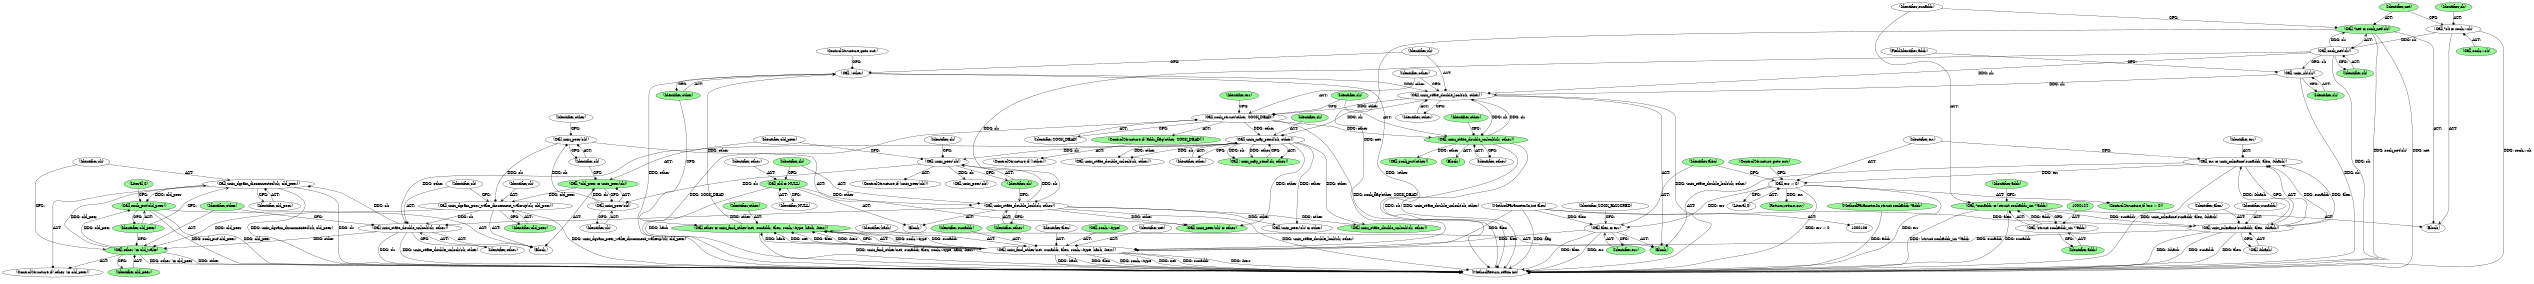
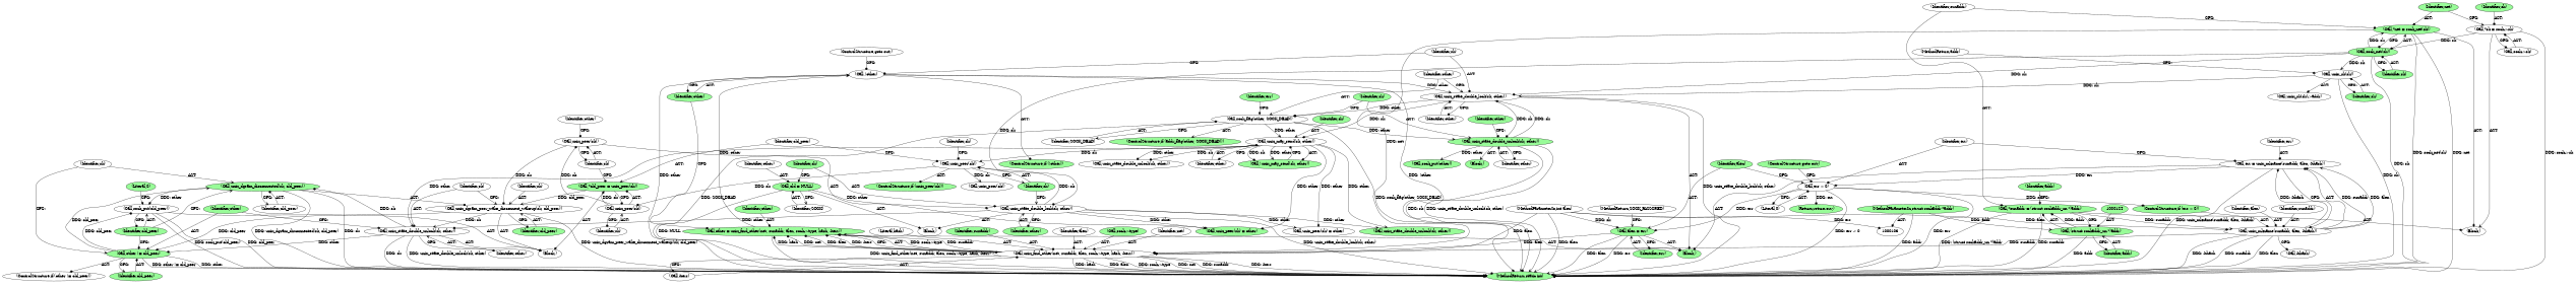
  digraph {
    node [fillcolor=white style=filled]
    edge [arrowhead=dot]
-   n1 [label="(Call,unix_dgram_disconnected(sk, old_peer))"]
-   n2 [fillcolor=palegreen label="(Call,sock_put(old_peer))"]
+   n1 [fillcolor=palegreen label="(Call,unix_dgram_disconnected(sk, old_peer))"]
+   n2 [label="(Call,sock_put(old_peer))"]
    n3 [label="(Identifier,old_peer)"]
    n4 [label="(ControlStructure,if (other != old_peer))"]
-   n5 [label="(MethodReturn,static int)"]
+   n5 [fillcolor=palegreen label="(MethodReturn,static int)"]
    n6 [label="(Block,)"]
    n7 [fillcolor=palegreen label="(Identifier,old_peer)"]
    n8 [label="(Call,unix_state_double_unlock(sk, other))"]
-   n9 [fillcolor=palegreen label="(Call,other != old_wake)"]
+   n9 [fillcolor=palegreen label="(Call,other != old_peer)"]
    n10 [label="(Identifier,other)"]
    n11 [fillcolor=palegreen label="(Identifier,old_peer)"]
    n12 [label="(Call,unix_dgram_peer_wake_disconnect_wakeup(sk, old_peer))"]
    n13 [fillcolor=palegreen label="(Identifier,old_peer)"]
    n14 [label="(Call,unix_peer(sk))"]
    n15 [label="(Identifier,sk)"]
    n16 [fillcolor=palegreen label="(Call,unix_peer(sk) = other)"]
    n17 [fillcolor=palegreen label="(Call,*old_peer = unix_peer(sk))"]
    n18 [label="(Call,unix_peer(sk))"]
    n19 [label="(Identifier,sk)"]
    n20 [label="(Call,unix_peer(sk))"]
    n21 [label="(Call,unix_peer(sk))"]
    n22 [fillcolor=palegreen label="(Identifier,sk)"]
-   n23 [label="(ControlStructure,if (unix_peer(sk)))"]
+   n23 [fillcolor=palegreen label="(ControlStructure,if (unix_peer(sk)))"]
    n24 [label="(Call,unix_state_double_lock(sk, other))"]
    n25 [label="(Call,unix_may_send(sk, other))"]
    n26 [label="(Call,unix_peer(sk) = other)"]
    n27 [fillcolor=palegreen label="(Call,!unix_may_send(sk, other))"]
    n28 [fillcolor=palegreen label="(Call,unix_state_double_unlock(sk, other))"]
    n29 [label="(Call,unix_state_double_unlock(sk, other))"]
    n30 [label="(Identifier,other)"]
    n31 [label="(Call,unix_state_double_lock(sk, other))"]
    n32 [fillcolor=palegreen label="(Call,unix_state_double_unlock(sk, other))"]
-   n33 [label="(Call,sock_struct(other, SOCK_DEAD))"]
+   n33 [label="(Call,sock_flag(other, SOCK_DEAD))"]
    n34 [fillcolor=palegreen label="(Block,)"]
    n35 [label="(Identifier,other)"]
    n36 [fillcolor=palegreen label="(Block,)"]
    n37 [label="(Identifier,other)"]
    n38 [fillcolor=palegreen label="(Call,sock_put(other))"]
    n39 [fillcolor=palegreen label="(ControlStructure,if (addr_flag(other, SOCK_DEAD)))"]
    n40 [label="(Identifier,SOCK_DEAD)"]
-   n41 [label="(Call,sock_net(sk))"]
+   n41 [fillcolor=palegreen label="(Call,sock_net(sk))"]
    n42 [label="(Call,unix_sk(sk))"]
    n43 [fillcolor=palegreen label="(Call,*net = sock_net(sk))"]
    n44 [fillcolor=palegreen label="(Identifier,sk)"]
    n45 [fillcolor=palegreen label="(Identifier,sk)"]
+   n46 [label="(Call,unix_sk(sk)->addr)"]
    n47 [label="(Block,)"]
    n48 [label="(Call,unix_find_other(net, sunaddr, alen, sock->type, hash, &err))"]
    n49 [label="(Block,)"]
    n50 [fillcolor=palegreen label="(Identifier,other)"]
    n51 [label="(Call,*sk = sock->sk)"]
-   n52 [fillcolor=palegreen label="(Call,sock->sk)"]
+   n52 [label="(Call,sock->sk)"]
    n53 [label="(Call,!other)"]
-   n54 [label="(ControlStructure,if (!other))"]
+   n54 [fillcolor=palegreen label="(ControlStructure,if (!other))"]
    n55 [fillcolor=palegreen label="(Identifier,other)"]
    n56 [fillcolor=palegreen label="(Call,other = unix_find_other(net, sunaddr, alen, sock->type, hash, &err))"]
+   n57 [label="(Call,&err)"]
    n58 [label="(Call,unix_mkname(sunaddr, alen, &hash))"]
    n59 [label="(Call,err = unix_mkname(sunaddr, alen, &hash))"]
    n60 [label="(Call,&hash)"]
    n61 [label="(Call,err < 0)"]
    n62 [fillcolor=palegreen label="(Call,*sunaddr = (struct sockaddr_un *)addr)"]
-   n63 [label="(Call,(struct sockaddr_un *)addr)"]
+   n63 [fillcolor=palegreen label="(Call,(struct sockaddr_un *)addr)"]
    n64 [fillcolor=palegreen label="(Identifier,addr)"]
    n65 [fillcolor=palegreen label="(MethodParameterIn,struct sockaddr *addr)"]
    1000103
    n67 [label="(MethodParameterIn,int alen)"]
-   n68 [label="(Call,alen = err)"]
+   n68 [fillcolor=palegreen label="(Call,alen = err)"]
    n69 [fillcolor=palegreen label="(Identifier,err)"]
    n70 [fillcolor=palegreen label="(ControlStructure,if (err < 0))"]
    n71 [label="(Literal,0)"]
    n72 [fillcolor=palegreen label="(Return,return err;)"]
    n73 [fillcolor=palegreen label="(Call,old = NULL)"]
-   n74 [label="(Identifier,NULL)"]
+   n74 [label="(Identifier,SOCK)"]
    n75 [label="(Identifier,alen)"]
    n76 [label="(Identifier,other)"]
    n77 [fillcolor=palegreen label="(ControlStructure,goto out;)"]
    n78 [label="(Identifier,sunaddr)"]
    n79 [fillcolor=palegreen label="(Identifier,other)"]
    n80 [label="(Identifier,sunaddr)"]
    n81 [fillcolor=palegreen label="(Identifier,other)"]
-   n82 [label="(FieldIdentifier,addr)"]
+   n82 [label="(MethodReturn,addr)"]
    n83 [label="(Identifier,sk)"]
-   n84 [label="(Identifier,hash)"]
+   n84 [label="(Literal,hash)"]
    n85 [fillcolor=palegreen label="(Identifier,sk)"]
    n86 [fillcolor=palegreen label="(Literal,0)"]
    n87 [fillcolor=palegreen label="(Identifier,sk)"]
    n88 [fillcolor=palegreen label="(Identifier,alen)"]
    n89 [label="(Identifier,other)"]
    n90 [label="(Identifier,sk)"]
    n91 [fillcolor=palegreen label="(Identifier,sk)"]
    n92 [label="(Identifier,other)"]
    n93 [label="(Identifier,err)"]
    n94 [fillcolor=palegreen label="(Identifier,sunaddr)"]
    n95 [fillcolor=palegreen label="(Identifier,net)"]
    n96 [label="(Identifier,sk)"]
    n97 [label="(Identifier,sk)"]
    n98 [label="(ControlStructure,goto out;)"]
    n99 [fillcolor=palegreen label="(Identifier,err)"]
    n100 [fillcolor=palegreen label="(Identifier,sk)"]
    n101 [fillcolor=palegreen label="(Identifier,addr)"]
    n102 [label="(Identifier,alen)"]
-   n103 [label="(Identifier,SOCK_PASSCRED)"]
+   n103 [label="(MethodReturn,SOCK_PASSCRED)"]
    n104 [fillcolor=palegreen label="(Call,sock->type)"]
    n105 [label="(Identifier,err)"]
    n106 [label="(Identifier,net)"]
    n107 [label="(Identifier,sk)"]
    n108 [fillcolor=palegreen label="(Identifier,other)"]
    n109 [label="(Identifier,old_peer)"]
    1000124 [fillcolor=palegreen]
-   n1 -> n2 [arrowhead=diamond label="DDG: old_peer"]
+   n1 -> n2 [arrowhead=diamond label="DDG: other"]
    n1 -> n3 [arrowhead=vee label="CFG: "]
-   n1 -> n4 [label="AST: "]
+   n1 -> n12 [label="AST: "]
    n1 -> n5 [arrowhead=diamond label="DDG: sk"]
    n1 -> n5 [arrowhead=vee label="DDG: unix_dgram_disconnected(sk, old_peer)"]
    n2 -> n5 [arrowhead=diamond label="DDG: sock_put(old_peer)"]
    n2 -> n5 [arrowhead=diamond label="DDG: old_peer"]
    n2 -> n6 [label="AST: "]
    n2 -> n7 [label="CFG: "]
    n3 -> n1 [label="AST: "]
    n7 -> n1 [arrowhead=vee label="CFG: "]
    n7 -> n2 [arrowhead=vee label="AST: "]
    n7 -> n9 [arrowhead=diamond label="CFG: "]
    n8 -> n1 [arrowhead=diamond label="DDG: sk"]
    n8 -> n5 [arrowhead=diamond label="DDG: sk"]
    n8 -> n5 [arrowhead=diamond label="DDG: unix_state_double_unlock(sk, other)"]
    n8 -> n6 [arrowhead=diamond label="AST: "]
    n8 -> n9 [label="DDG: other"]
    n8 -> n10 [label="CFG: "]
    n9 -> n1 [arrowhead=vee label="DDG: old_peer"]
    n9 -> n2 [label="DDG: old_peer"]
    n9 -> n4 [arrowhead=diamond label="AST: "]
    n9 -> n5 [label="DDG: other != old_peer"]
    n9 -> n5 [arrowhead=diamond label="DDG: other"]
    n9 -> n11 [arrowhead=vee label="CFG: "]
    n10 -> n8 [arrowhead=vee label="AST: "]
    n11 -> n9 [arrowhead=diamond label="AST: "]
    n12 -> n5 [label="DDG: unix_dgram_peer_wake_disconnect_wakeup(sk, old_peer)"]
    n12 -> n6 [label="AST: "]
    n12 -> n8 [arrowhead=vee label="DDG: sk"]
    n12 -> n9 [arrowhead=diamond label="DDG: old_peer"]
    n12 -> n13 [label="CFG: "]
    n13 -> n12 [arrowhead=vee label="AST: "]
    n14 -> n12 [label="DDG: sk"]
    n14 -> n15 [label="CFG: "]
    n14 -> n16 [arrowhead=diamond label="AST: "]
    n15 -> n14 [arrowhead=diamond label="AST: "]
    n15 -> n17 [label="CFG: "]
    n17 -> n6 [arrowhead=diamond label="AST: "]
    n17 -> n12 [arrowhead=vee label="DDG: old_peer"]
    n17 -> n18 [label="CFG: "]
    n18 -> n14 [label="DDG: sk"]
    n18 -> n17 [label="AST: "]
    n18 -> n17 [arrowhead=diamond label="DDG: sk"]
    n18 -> n19 [label="CFG: "]
    n19 -> n18 [arrowhead=vee label="AST: "]
    n20 -> n18 [label="DDG: sk"]
    n20 -> n21 [arrowhead=vee label="DDG: sk"]
    n20 -> n22 [arrowhead=vee label="CFG: "]
    n20 -> n23 [label="AST: "]
    n22 -> n20 [arrowhead=vee label="AST: "]
    n22 -> n24 [arrowhead=vee label="CFG: "]
    n24 -> n5 [label="DDG: unix_state_double_lock(sk, other)"]
    n24 -> n8 [label="DDG: other"]
    n24 -> n16 [arrowhead=vee label="DDG: other"]
    n24 -> n20 [arrowhead=vee label="DDG: sk"]
    n24 -> n26 [arrowhead=vee label="DDG: other"]
    n24 -> n28 [arrowhead=vee label="DDG: other"]
    n24 -> n49 [label="AST: "]
    n24 -> n50 [label="CFG: "]
    n25 -> n8 [arrowhead=vee label="DDG: other"]
    n25 -> n16 [arrowhead=diamond label="DDG: other"]
    n25 -> n20 [arrowhead=vee label="DDG: sk"]
    n25 -> n26 [arrowhead=diamond label="DDG: other"]
    n25 -> n27 [arrowhead=diamond label="AST: "]
    n25 -> n27 [arrowhead=diamond label="DDG: sk"]
    n25 -> n27 [arrowhead=vee label="DDG: other"]
    n25 -> n28 [arrowhead=vee label="DDG: other"]
    n25 -> n29 [label="DDG: sk"]
    n25 -> n29 [label="DDG: other"]
    n25 -> n30 [arrowhead=diamond label="CFG: "]
    n27 -> n25 [label="CFG: "]
    n30 -> n25 [label="AST: "]
    n31 -> n5 [arrowhead=vee label="DDG: unix_state_double_lock(sk, other)"]
    n31 -> n25 [arrowhead=diamond label="DDG: sk"]
    n31 -> n32 [label="DDG: sk"]
    n31 -> n33 [label="DDG: other"]
    n31 -> n34 [arrowhead=diamond label="AST: "]
    n31 -> n35 [label="CFG: "]
    n32 -> n5 [arrowhead=vee label="DDG: unix_state_double_unlock(sk, other)"]
    n32 -> n5 [label="DDG: sk"]
    n32 -> n31 [arrowhead=diamond label="DDG: sk"]
    n32 -> n36 [arrowhead=vee label="AST: "]
    n32 -> n37 [label="CFG: "]
    n32 -> n38 [arrowhead=vee label="DDG: other"]
    n33 -> n5 [arrowhead=vee label="DDG: SOCK_DEAD"]
    n33 -> n5 [arrowhead=diamond label="DDG: sock_flag(other, SOCK_DEAD)"]
    n33 -> n25 [arrowhead=vee label="DDG: other"]
    n33 -> n32 [arrowhead=vee label="DDG: other"]
    n33 -> n39 [arrowhead=vee label="AST: "]
    n33 -> n40 [arrowhead=vee label="CFG: "]
    n35 -> n31 [arrowhead=diamond label="AST: "]
    n37 -> n32 [arrowhead=diamond label="AST: "]
    n40 -> n33 [label="AST: "]
    n41 -> n5 [arrowhead=diamond label="DDG: sk"]
    n41 -> n24 [label="DDG: sk"]
    n41 -> n31 [label="DDG: sk"]
-   n41 -> n42 [arrowhead=vee label="CFG: sk"]
+   n41 -> n42 [arrowhead=vee label="DDG: sk"]
    n41 -> n43 [arrowhead=vee label="AST: "]
    n41 -> n43 [arrowhead=vee label="DDG: sk"]
    n41 -> n44 [label="CFG: "]
    n42 -> n5 [label="DDG: sk"]
    n42 -> n31 [arrowhead=vee label="DDG: sk"]
    n42 -> n45 [arrowhead=diamond label="CFG: "]
+   n42 -> n46 [arrowhead=diamond label="AST: "]
    n43 -> n5 [label="DDG: sock_net(sk)"]
    n43 -> n5 [arrowhead=diamond label="DDG: net"]
+   n43 -> n41 [label="CFG: "]
    n43 -> n47 [arrowhead=diamond label="AST: "]
    n43 -> n48 [arrowhead=diamond label="DDG: net"]
    n44 -> n41 [label="AST: "]
    n45 -> n42 [arrowhead=diamond label="AST: "]
    n48 -> n5 [arrowhead=diamond label="DDG: hash"]
    n48 -> n5 [label="DDG: alen"]
    n48 -> n5 [arrowhead=vee label="DDG: sock->type"]
    n48 -> n5 [label="DDG: net"]
    n48 -> n5 [arrowhead=vee label="DDG: sunaddr"]
    n48 -> n5 [label="DDG: &err"]
    n48 -> n56 [arrowhead=vee label="AST: "]
    n48 -> n56 [label="DDG: sock->type"]
    n48 -> n56 [arrowhead=vee label="DDG: sunaddr"]
    n48 -> n56 [arrowhead=diamond label="DDG: hash"]
    n48 -> n56 [label="DDG: net"]
    n48 -> n56 [label="DDG: alen"]
    n48 -> n56 [arrowhead=diamond label="DDG: &err"]
+   n48 -> n57 [arrowhead=diamond label="CFG: "]
    n50 -> n24 [arrowhead=vee label="AST: "]
    n51 -> n5 [label="DDG: sock->sk"]
    n51 -> n41 [arrowhead=diamond label="DDG: sk"]
    n51 -> n47 [arrowhead=vee label="AST: "]
+   n51 -> n52 [arrowhead=diamond label="CFG: "]
    n52 -> n51 [arrowhead=diamond label="AST: "]
    n53 -> n5 [label="DDG: other"]
    n53 -> n5 [arrowhead=vee label="DDG: !other"]
    n53 -> n31 [arrowhead=vee label="DDG: other"]
-   n39 -> n54 [label="AST: "]
+   n53 -> n54 [label="AST: "]
    n53 -> n55 [arrowhead=diamond label="CFG: "]
    n55 -> n53 [arrowhead=vee label="AST: "]
    n55 -> n56 [label="CFG: "]
    n56 -> n5 [label="DDG: unix_find_other(net, sunaddr, alen, sock->type, hash, &err)"]
    n56 -> n34 [label="AST: "]
    n56 -> n48 [label="CFG: "]
    n56 -> n53 [arrowhead=vee label="DDG: other"]
+   n57 -> n48 [label="AST: "]
    n58 -> n5 [label="DDG: &hash"]
    n58 -> n5 [label="DDG: sunaddr"]
    n58 -> n5 [label="DDG: alen"]
    n58 -> n48 [label="DDG: sunaddr"]
    n58 -> n59 [label="AST: "]
    n58 -> n59 [label="DDG: sunaddr"]
    n58 -> n59 [arrowhead=vee label="DDG: alen"]
    n58 -> n59 [arrowhead=diamond label="DDG: &hash"]
    n58 -> n60 [arrowhead=diamond label="CFG: "]
    n59 -> n5 [arrowhead=diamond label="DDG: unix_mkname(sunaddr, alen, &hash)"]
    n59 -> n34 [label="AST: "]
-   n59 -> n58 [label="CFG: "]
+   n59 -> n58 [arrowhead=diamond label="CFG: "]
    n59 -> n61 [arrowhead=diamond label="DDG: err"]
-   n60 -> n58 [arrowhead=diamond label="AST: "]
+   n70 -> n58 [arrowhead=diamond label="AST: "]
    n61 -> n5 [label="DDG: err < 0"]
    n61 -> n5 [arrowhead=diamond label="DDG: err"]
    n61 -> n68 [arrowhead=diamond label="DDG: err"]
-   n61 -> n70 [arrowhead=diamond label="AST: "]
+   n61 -> n70 [arrowhead=diamond label="DDG: sk"]
    n61 -> n71 [arrowhead=diamond label="CFG: "]
    n61 -> n72 [label="DDG: err"]
    n62 -> n5 [arrowhead=diamond label="DDG: (struct sockaddr_un *)addr"]
    n62 -> n5 [label="DDG: sunaddr"]
    n62 -> n47 [arrowhead=diamond label="AST: "]
    n62 -> n58 [arrowhead=vee label="DDG: sunaddr"]
    n62 -> n63 [label="CFG: "]
+   n63 -> n5 [arrowhead=diamond label="DDG: addr"]
    n63 -> n62 [arrowhead=diamond label="AST: "]
    n63 -> n62 [arrowhead=diamond label="DDG: addr"]
    n63 -> n64 [label="CFG: "]
    n64 -> n63 [arrowhead=vee label="AST: "]
    n65 -> n5 [label="DDG: addr"]
-   n67 -> n5 [arrowhead=vee label="DDG: flag"]
+   n65 -> n63 [arrowhead=vee label="DDG: addr"]
+   n65 -> 1000103 [arrowhead=diamond label="AST: "]
+   n67 -> n5 [arrowhead=vee label="DDG: alen"]
    n67 -> n48 [arrowhead=diamond label="DDG: alen"]
    n67 -> n58 [arrowhead=diamond label="DDG: alen"]
-   n67 -> 1000103 [label="AST: "]
-   n67 -> n68 [arrowhead=diamond label="DDG: alen"]
+   n67 -> 1000103 [label="DDG: err"]
+   n67 -> n68 [arrowhead=diamond label="DDG: sk"]
    n68 -> n5 [arrowhead=vee label="DDG: alen"]
    n68 -> n5 [label="DDG: err"]
    n68 -> n34 [arrowhead=vee label="AST: "]
    n68 -> n48 [arrowhead=diamond label="DDG: alen"]
    n68 -> n69 [arrowhead=diamond label="CFG: "]
    n69 -> n68 [arrowhead=vee label="AST: "]
    n71 -> n61 [label="AST: "]
-   n73 -> n5 [arrowhead=diamond label="DDG: hash"]
+   n73 -> n5 [arrowhead=diamond label="DDG: NULL"]
    n73 -> n24 [arrowhead=diamond label="DDG: other"]
    n73 -> n49 [arrowhead=diamond label="AST: "]
    n73 -> n74 [arrowhead=vee label="CFG: "]
    n74 -> n73 [label="AST: "]
    n75 -> n58 [arrowhead=diamond label="AST: "]
    n76 -> n73 [arrowhead=diamond label="AST: "]
    n77 -> n61 [label="CFG: "]
    n78 -> n58 [label="AST: "]
    n79 -> n56 [arrowhead=diamond label="AST: "]
    n80 -> n43 [label="CFG: "]
    n80 -> n62 [arrowhead=diamond label="AST: "]
    n81 -> n32 [label="CFG: "]
    n82 -> n42 [arrowhead=diamond label="CFG: "]
    n83 -> n8 [label="AST: "]
    n83 -> n12 [arrowhead=vee label="CFG: "]
    n84 -> n48 [arrowhead=diamond label="AST: "]
    n85 -> n32 [arrowhead=vee label="AST: "]
    n85 -> n33 [arrowhead=diamond label="CFG: "]
    n86 -> n2 [arrowhead=diamond label="CFG: "]
    n87 -> n24 [arrowhead=diamond label="AST: "]
    n87 -> n73 [arrowhead=diamond label="CFG: "]
    n88 -> n61 [arrowhead=vee label="CFG: "]
    n88 -> n68 [arrowhead=vee label="AST: "]
    n89 -> n14 [label="CFG: "]
    n90 -> n12 [arrowhead=vee label="AST: "]
    n91 -> n51 [label="AST: "]
    n92 -> n31 [arrowhead=vee label="CFG: "]
    n92 -> n33 [arrowhead=vee label="AST: "]
    n93 -> n59 [label="AST: "]
    n94 -> n48 [label="AST: "]
    n95 -> n43 [arrowhead=diamond label="AST: "]
    n95 -> n51 [arrowhead=vee label="CFG: "]
    n96 -> n31 [label="AST: "]
    n96 -> n53 [label="CFG: "]
    n97 -> n20 [label="CFG: "]
    n98 -> n53 [label="CFG: "]
    n99 -> n33 [arrowhead=diamond label="CFG: "]
    n100 -> n25 [arrowhead=vee label="AST: "]
    n101 -> n62 [arrowhead=diamond label="CFG: "]
    n102 -> n48 [arrowhead=diamond label="AST: "]
    n103 -> n68 [arrowhead=vee label="CFG: "]
    n104 -> n48 [arrowhead=vee label="AST: "]
    n105 -> n59 [label="CFG: "]
    n105 -> n61 [label="AST: "]
    n106 -> n48 [arrowhead=diamond label="AST: "]
    n107 -> n1 [arrowhead=vee label="AST: "]
    n107 -> n9 [arrowhead=vee label="CFG: "]
    n108 -> n8 [arrowhead=diamond label="CFG: "]
    n108 -> n9 [arrowhead=vee label="AST: "]
    n109 -> n17 [arrowhead=vee label="AST: "]
    n109 -> n20 [label="CFG: "]
    1000124 -> n63 [arrowhead=diamond label="AST: "]
  }
